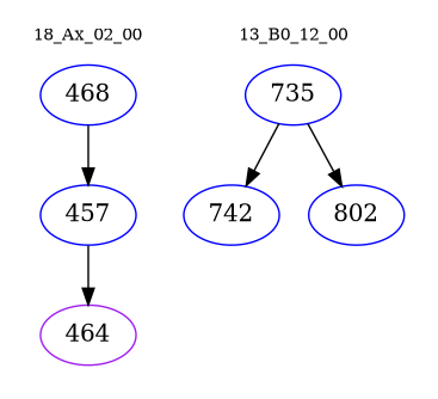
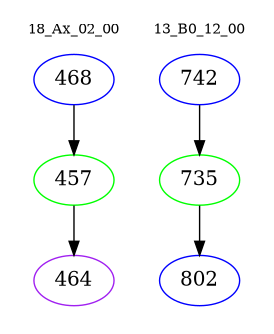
  digraph {
    node [color=blue]
    edge [color=black]
    n1 [label=468]
-   n2 [label=457]
+   n2 [color=green label=457]
    n3 [color=purple label=464]
    n4 [label=742]
-   n5 [label=735]
+   n5 [color=green label=735]
    n6 [label=802]
    subgraph cluster_1 {
      color=white
      fontsize=10
      label="18_Ax_02_00"
      n1
      n2
      n3
    }
    subgraph cluster_2 {
      color=white
      fontsize=10
      label="13_B0_12_00"
      n4
      n5
      n6
    }
    n1 -> n2
    n2 -> n3
-   n5 -> n4
+   n4 -> n5
    n5 -> n6
  }
